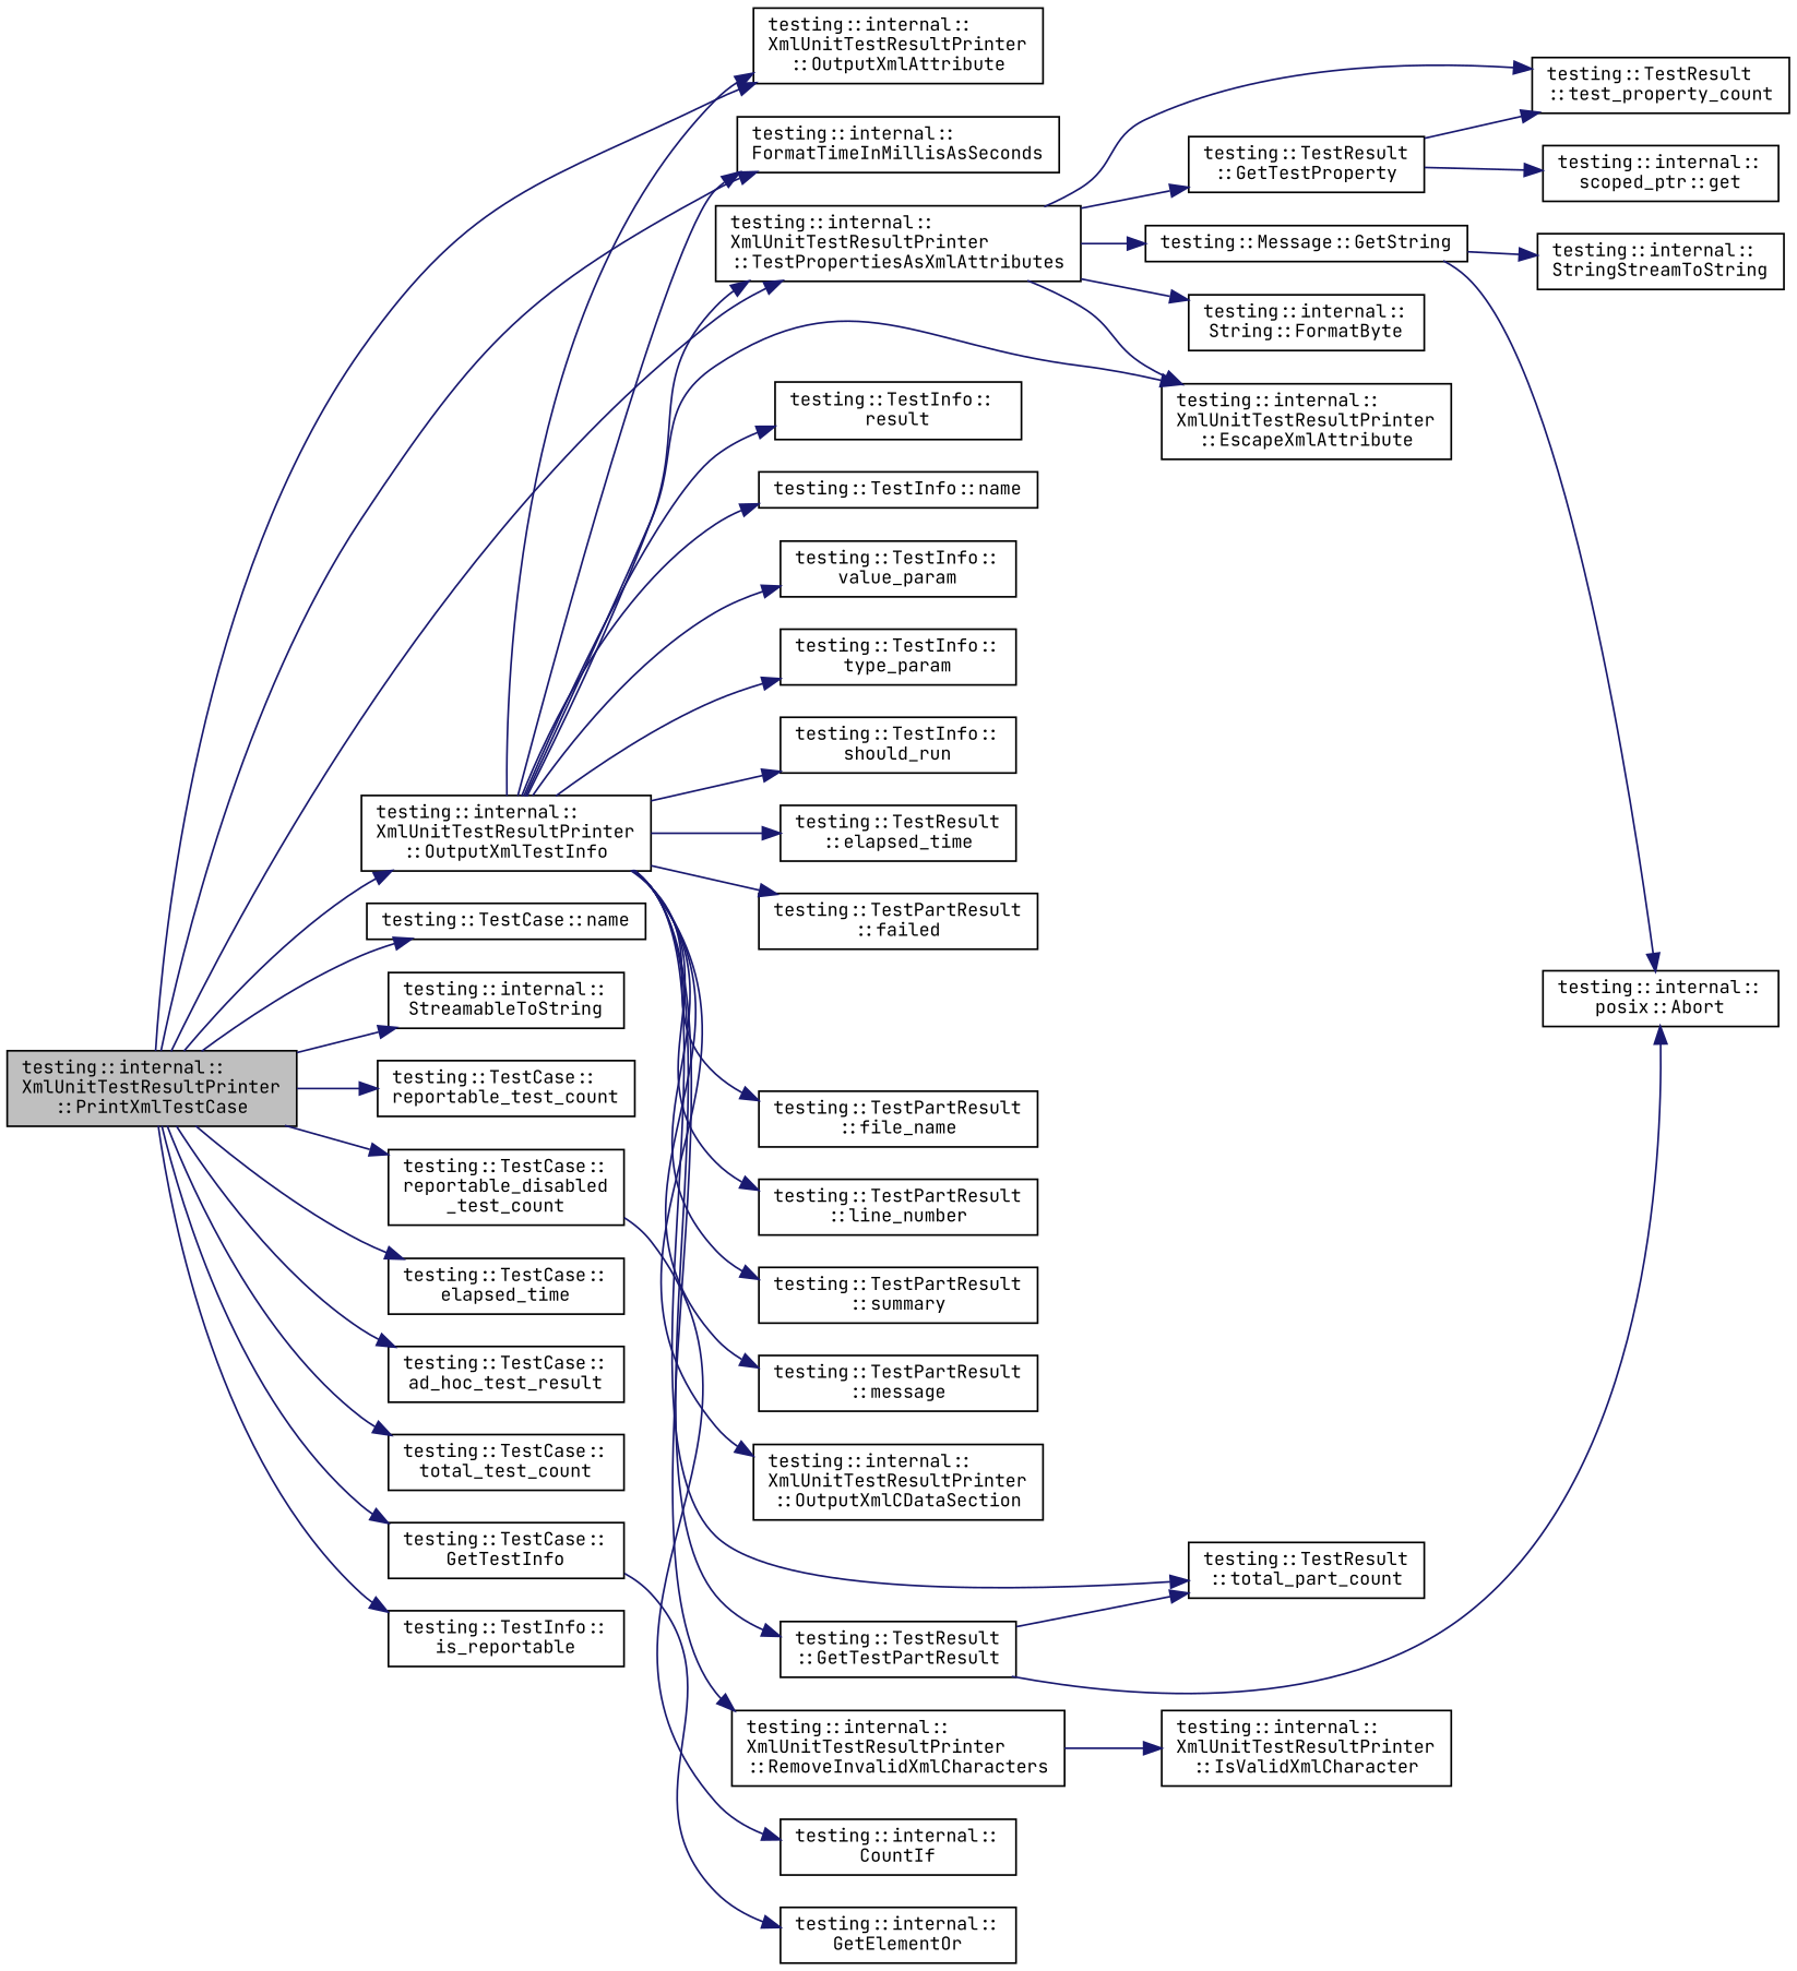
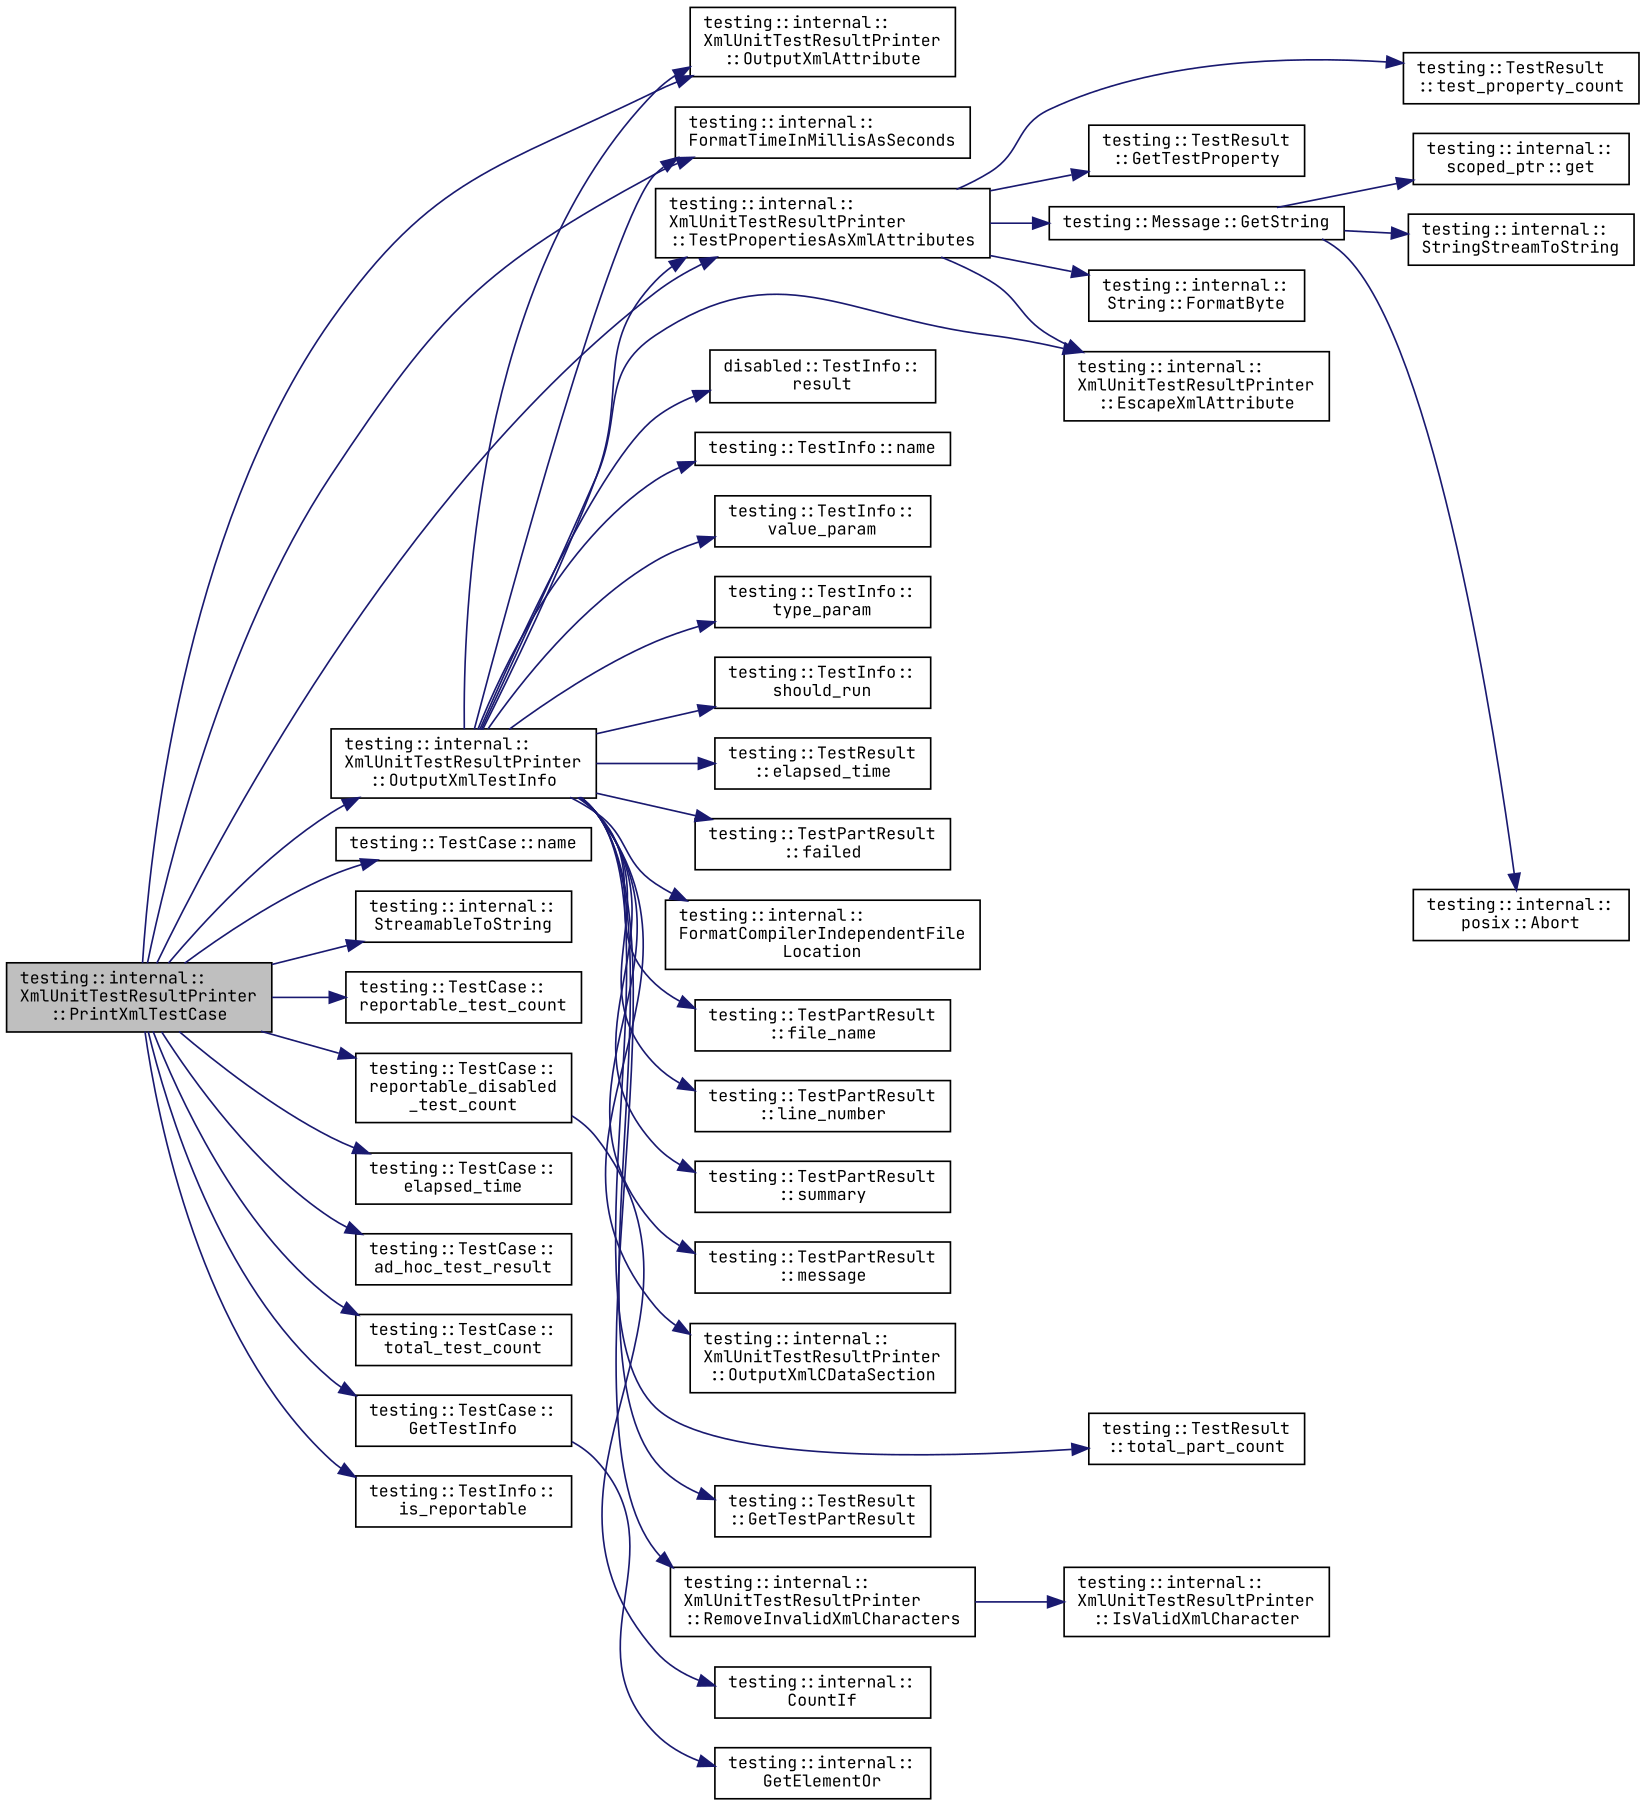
  digraph {
    fontname="JetBrains Mono"
    rankdir=LR
    node [color=black fillcolor=white fontname="JetBrains Mono" fontsize=10 shape=record style=filled]
    edge [color=midnightblue fontname="JetBrains Mono" fontsize=10 labelfontname=Helvetica labelfontsize=10 style=solid]
    n1 [fillcolor=grey75 fontcolor=black height=0.2 label="testing::internal::\lXmlUnitTestResultPrinter\l::PrintXmlTestCase" width=0.4]
    n2 [height=0.2 label="testing::internal::\lXmlUnitTestResultPrinter\l::OutputXmlAttribute" width=0.4]
    n3 [height=0.2 label="testing::TestCase::name" width=0.4]
    n4 [height=0.2 label="testing::internal::\lStreamableToString" width=0.4]
    n5 [height=0.2 label="testing::TestCase::\lreportable_test_count" width=0.4]
    n6 [height=0.2 label="testing::TestCase::\lreportable_disabled\l_test_count" width=0.4]
    n7 [height=0.2 label="testing::internal::\lFormatTimeInMillisAsSeconds" width=0.4]
    n8 [height=0.2 label="testing::TestCase::\lelapsed_time" width=0.4]
    n9 [height=0.2 label="testing::internal::\lXmlUnitTestResultPrinter\l::TestPropertiesAsXmlAttributes" width=0.4]
    n10 [height=0.2 label="testing::TestCase::\lad_hoc_test_result" width=0.4]
    n11 [height=0.2 label="testing::TestCase::\ltotal_test_count" width=0.4]
    n12 [height=0.2 label="testing::TestCase::\lGetTestInfo" width=0.4]
    n13 [height=0.2 label="testing::TestInfo::\lis_reportable" width=0.4]
    n14 [height=0.2 label="testing::internal::\lXmlUnitTestResultPrinter\l::OutputXmlTestInfo" width=0.4]
    n15 [height=0.2 label="testing::internal::\lCountIf" width=0.4]
    n16 [height=0.2 label="testing::TestResult\l::test_property_count" width=0.4]
    n17 [height=0.2 label="testing::TestResult\l::GetTestProperty" width=0.4]
    n18 [height=0.2 label="testing::internal::\lXmlUnitTestResultPrinter\l::EscapeXmlAttribute" width=0.4]
    n19 [height=0.2 label="testing::Message::GetString" width=0.4]
    n20 [height=0.2 label="testing::internal::\lString::FormatByte" width=0.4]
    n21 [height=0.2 label="testing::internal::\lGetElementOr" width=0.4]
-   n22 [height=0.2 label="testing::TestInfo::\lresult" width=0.4]
+   n22 [height=0.2 label="disabled::TestInfo::\lresult" width=0.4]
    n23 [height=0.2 label="testing::TestInfo::name" width=0.4]
    n24 [height=0.2 label="testing::TestInfo::\lvalue_param" width=0.4]
    n25 [height=0.2 label="testing::TestInfo::\ltype_param" width=0.4]
    n26 [height=0.2 label="testing::TestInfo::\lshould_run" width=0.4]
    n27 [height=0.2 label="testing::TestResult\l::elapsed_time" width=0.4]
    n28 [height=0.2 label="testing::TestResult\l::total_part_count" width=0.4]
    n29 [height=0.2 label="testing::TestResult\l::GetTestPartResult" width=0.4]
    n30 [height=0.2 label="testing::TestPartResult\l::failed" width=0.4]
+   n31 [height=0.2 label="testing::internal::\lFormatCompilerIndependentFile\lLocation" width=0.4]
    n32 [height=0.2 label="testing::TestPartResult\l::file_name" width=0.4]
    n33 [height=0.2 label="testing::TestPartResult\l::line_number" width=0.4]
    n34 [height=0.2 label="testing::TestPartResult\l::summary" width=0.4]
    n35 [height=0.2 label="testing::TestPartResult\l::message" width=0.4]
    n36 [height=0.2 label="testing::internal::\lXmlUnitTestResultPrinter\l::OutputXmlCDataSection" width=0.4]
    n37 [height=0.2 label="testing::internal::\lXmlUnitTestResultPrinter\l::RemoveInvalidXmlCharacters" width=0.4]
    n38 [height=0.2 label="testing::internal::\lposix::Abort" width=0.4]
    n39 [height=0.2 label="testing::internal::\lStringStreamToString" width=0.4]
    n40 [height=0.2 label="testing::internal::\lscoped_ptr::get" width=0.4]
    n41 [height=0.2 label="testing::internal::\lXmlUnitTestResultPrinter\l::IsValidXmlCharacter" width=0.4]
    n1 -> n2
    n1 -> n3
    n1 -> n4
    n1 -> n5
    n1 -> n6
    n1 -> n7
    n1 -> n8
    n1 -> n9
    n1 -> n10
    n1 -> n11
    n1 -> n12
    n1 -> n13
    n1 -> n14
    n6 -> n15
    n9 -> n16
    n9 -> n17
    n9 -> n18
    n9 -> n19
    n9 -> n20
    n12 -> n21
    n14 -> n2
    n14 -> n7
    n14 -> n9
    n14 -> n18
    n14 -> n22
    n14 -> n23
    n14 -> n24
    n14 -> n25
    n14 -> n26
    n14 -> n27
    n14 -> n28
    n14 -> n29
    n14 -> n30
+   n14 -> n31
    n14 -> n32
    n14 -> n33
    n14 -> n34
    n14 -> n35
    n14 -> n36
    n14 -> n37
-   n17 -> n16
    n19 -> n38
    n19 -> n39
-   n17 -> n40
-   n29 -> n28
-   n29 -> n38
+   n19 -> n40
    n37 -> n41
  }
